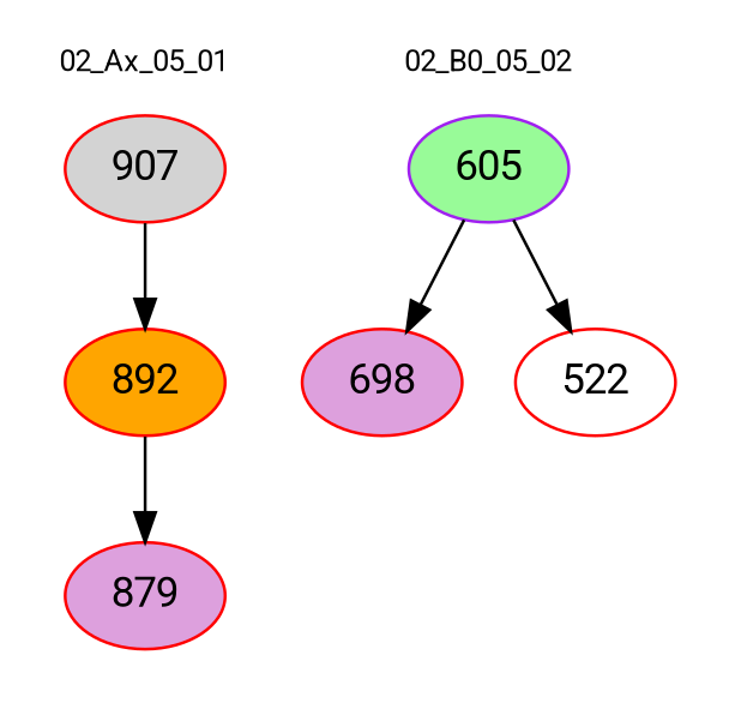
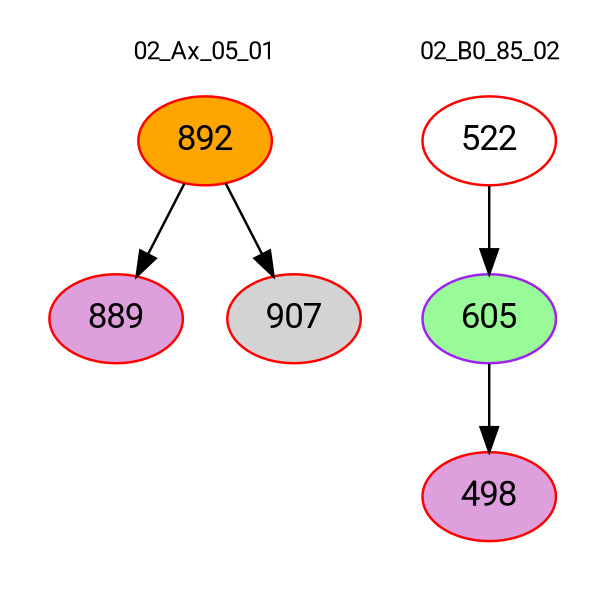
  digraph {
    fontname=Roboto
    node [color=red fillcolor=plum fontname=Roboto style=filled]
    edge [color=black fontname=Roboto]
    n1 [fillcolor=orange label=892]
-   n2 [label=879]
+   n2 [label=889]
    n3 [fillcolor=lightgrey label=907]
    n4 [color=purple fillcolor=palegreen label=605]
-   n5 [label=698]
+   n5 [label=498]
    n6 [fillcolor=white label=522]
    subgraph cluster_1 {
      color=white
      fontsize=10
      label="02_Ax_05_01"
      n1
      n2
      n3
    }
    subgraph cluster_2 {
      color=white
      fontsize=10
-     label="02_B0_05_02"
+     label="02_B0_85_02"
      n4
      n5
      n6
    }
    n1 -> n2
-   n3 -> n1
+   n1 -> n3
    n4 -> n5
-   n4 -> n6
+   n6 -> n4
  }
